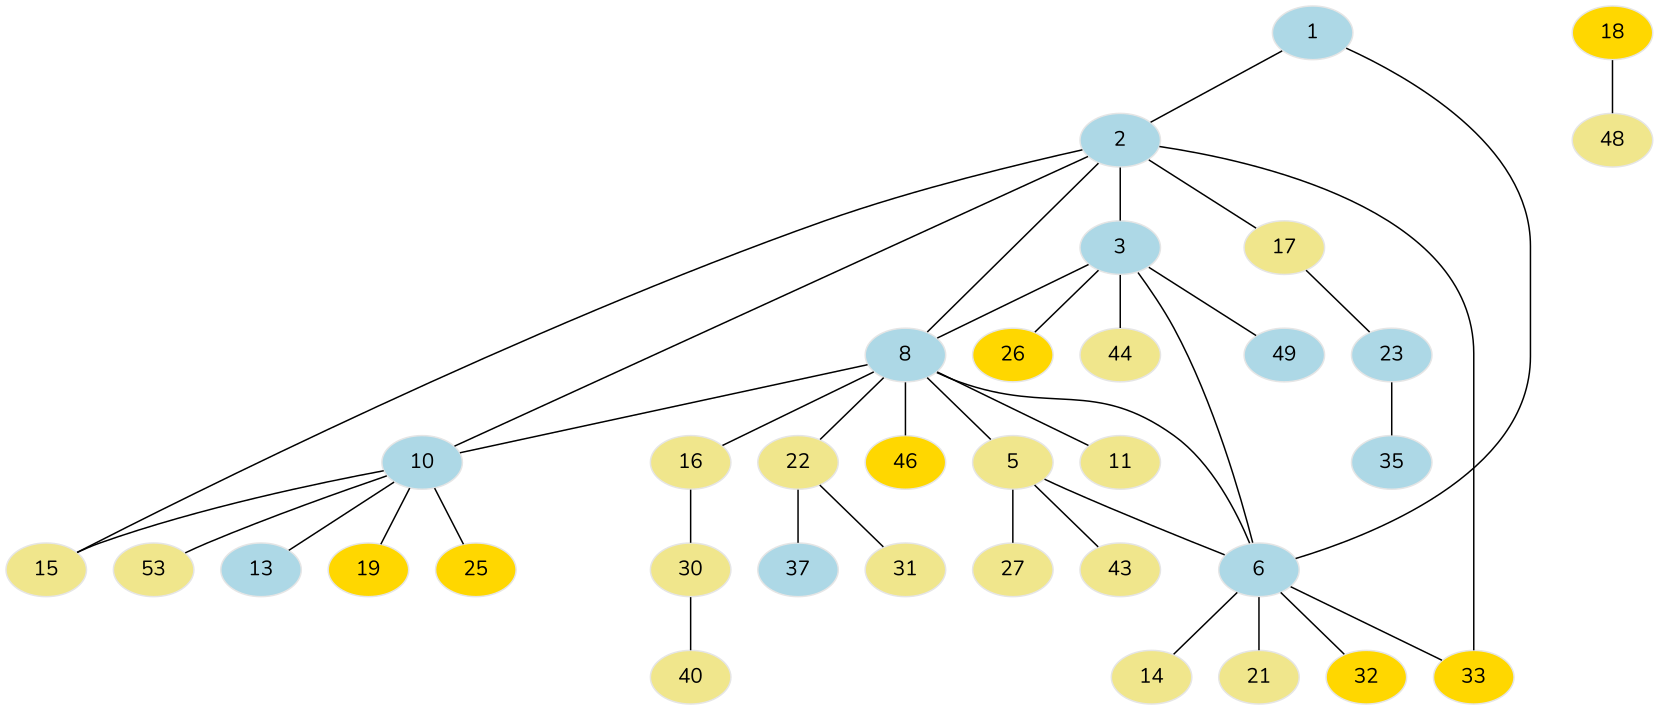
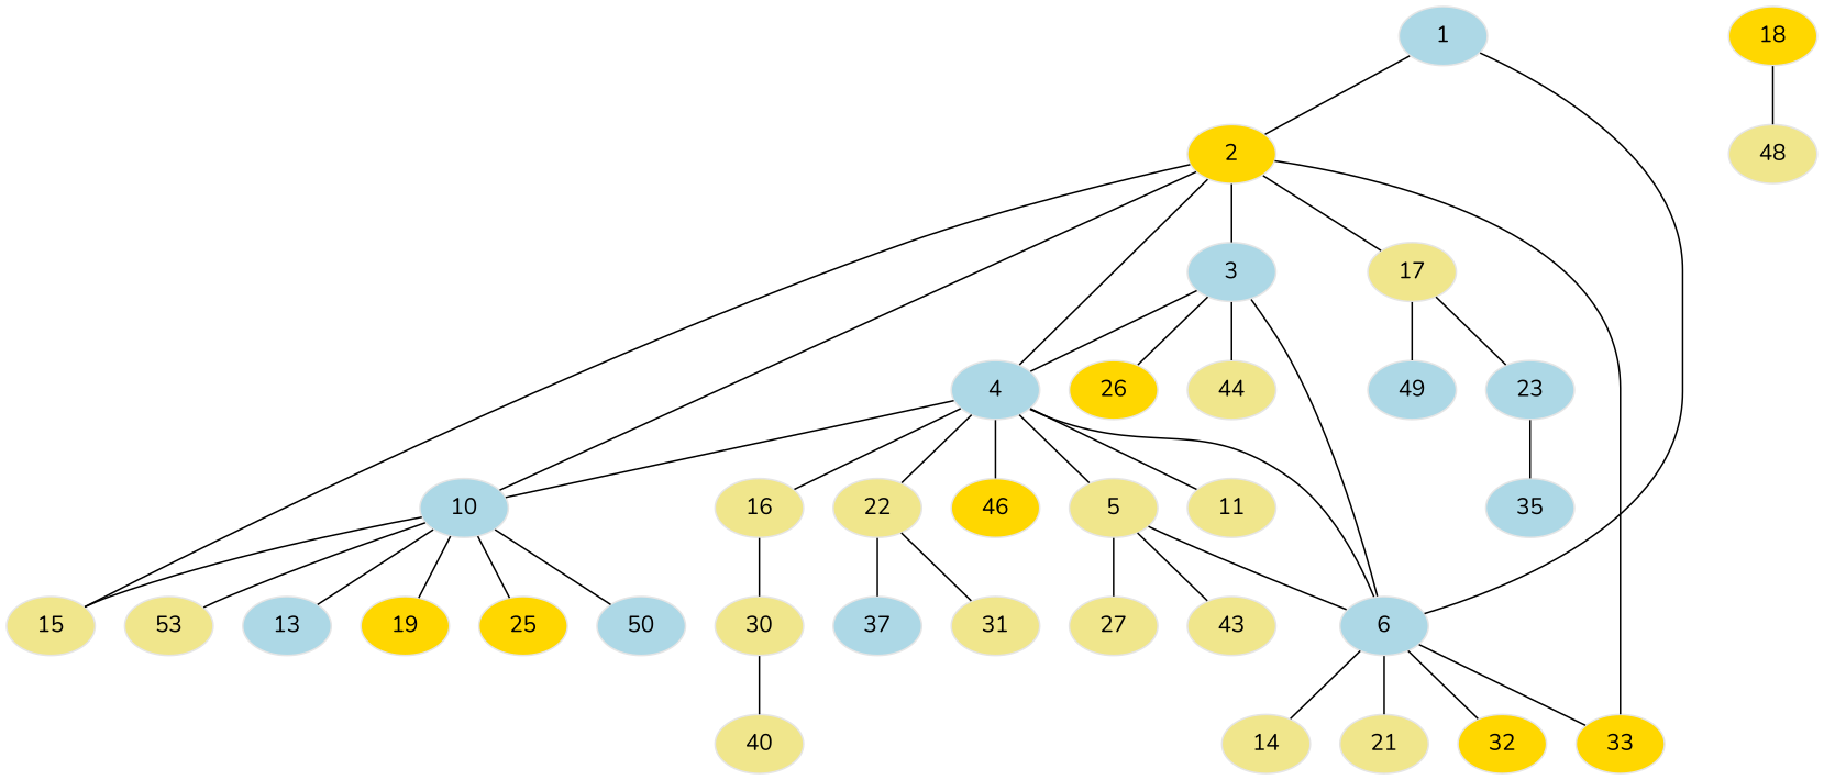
  graph {
    fontname=Nunito
    node [color=gray90 fillcolor=khaki fontname=Nunito style=filled]
    edge [fontname=Nunito]
-   2 [fillcolor=lightblue super="+9"]
+   2 [fillcolor=gold super="+9"]
    3 [fillcolor=lightblue super="+47"]
-   4 [fillcolor=lightblue super="+8" label=8]
+   4 [fillcolor=lightblue super="+8"]
    10 [fillcolor=lightblue super="+29"]
    15 [super="+28"]
    17 [super="+20"]
    33 [fillcolor=gold super="+39"]
    1 [fillcolor=lightblue]
    6 [fillcolor=lightblue super="+7"]
    14
    21 [super="+41"]
    32 [fillcolor=gold]
    26 [fillcolor=gold super="+42"]
    44
    5 [super="+12"]
    11 [super="+51"]
    16
    22 [super="+34"]
    46 [fillcolor=gold]
    13 [fillcolor=lightblue]
    19 [fillcolor=gold super="+52"]
    25 [fillcolor=gold]
+   50 [fillcolor=lightblue]
    53
    23 [fillcolor=lightblue]
    49 [fillcolor=lightblue]
    27 [super="+45"]
    43
    30 [super="+31"]
    18 [fillcolor=gold super="+24"]
    48
    n32 [label=31]
    37 [fillcolor=lightblue super="+38"]
    40
    35 [fillcolor=lightblue]
    2 -- 3
    2 -- 4
    2 -- 10
    2 -- 15
    2 -- 17
    2 -- 33
    3 -- 4
    3 -- 6
    3 -- 26
    3 -- 44
    4 -- 10
    4 -- 6
    4 -- 5
    4 -- 11
    4 -- 16
    4 -- 22
    4 -- 46
    10 -- 15
    10 -- 13
    10 -- 19
    10 -- 25
+   10 -- 50
    10 -- 53
    17 -- 23
-   3 -- 49
+   17 -- 49
    1 -- 2
    1 -- 6
    6 -- 33
    6 -- 14
    6 -- 21
    6 -- 32
    5 -- 6
    5 -- 27
    5 -- 43
    16 -- 30
    22 -- n32
    22 -- 37
    23 -- 35
    30 -- 40
    18 -- 48
  }
